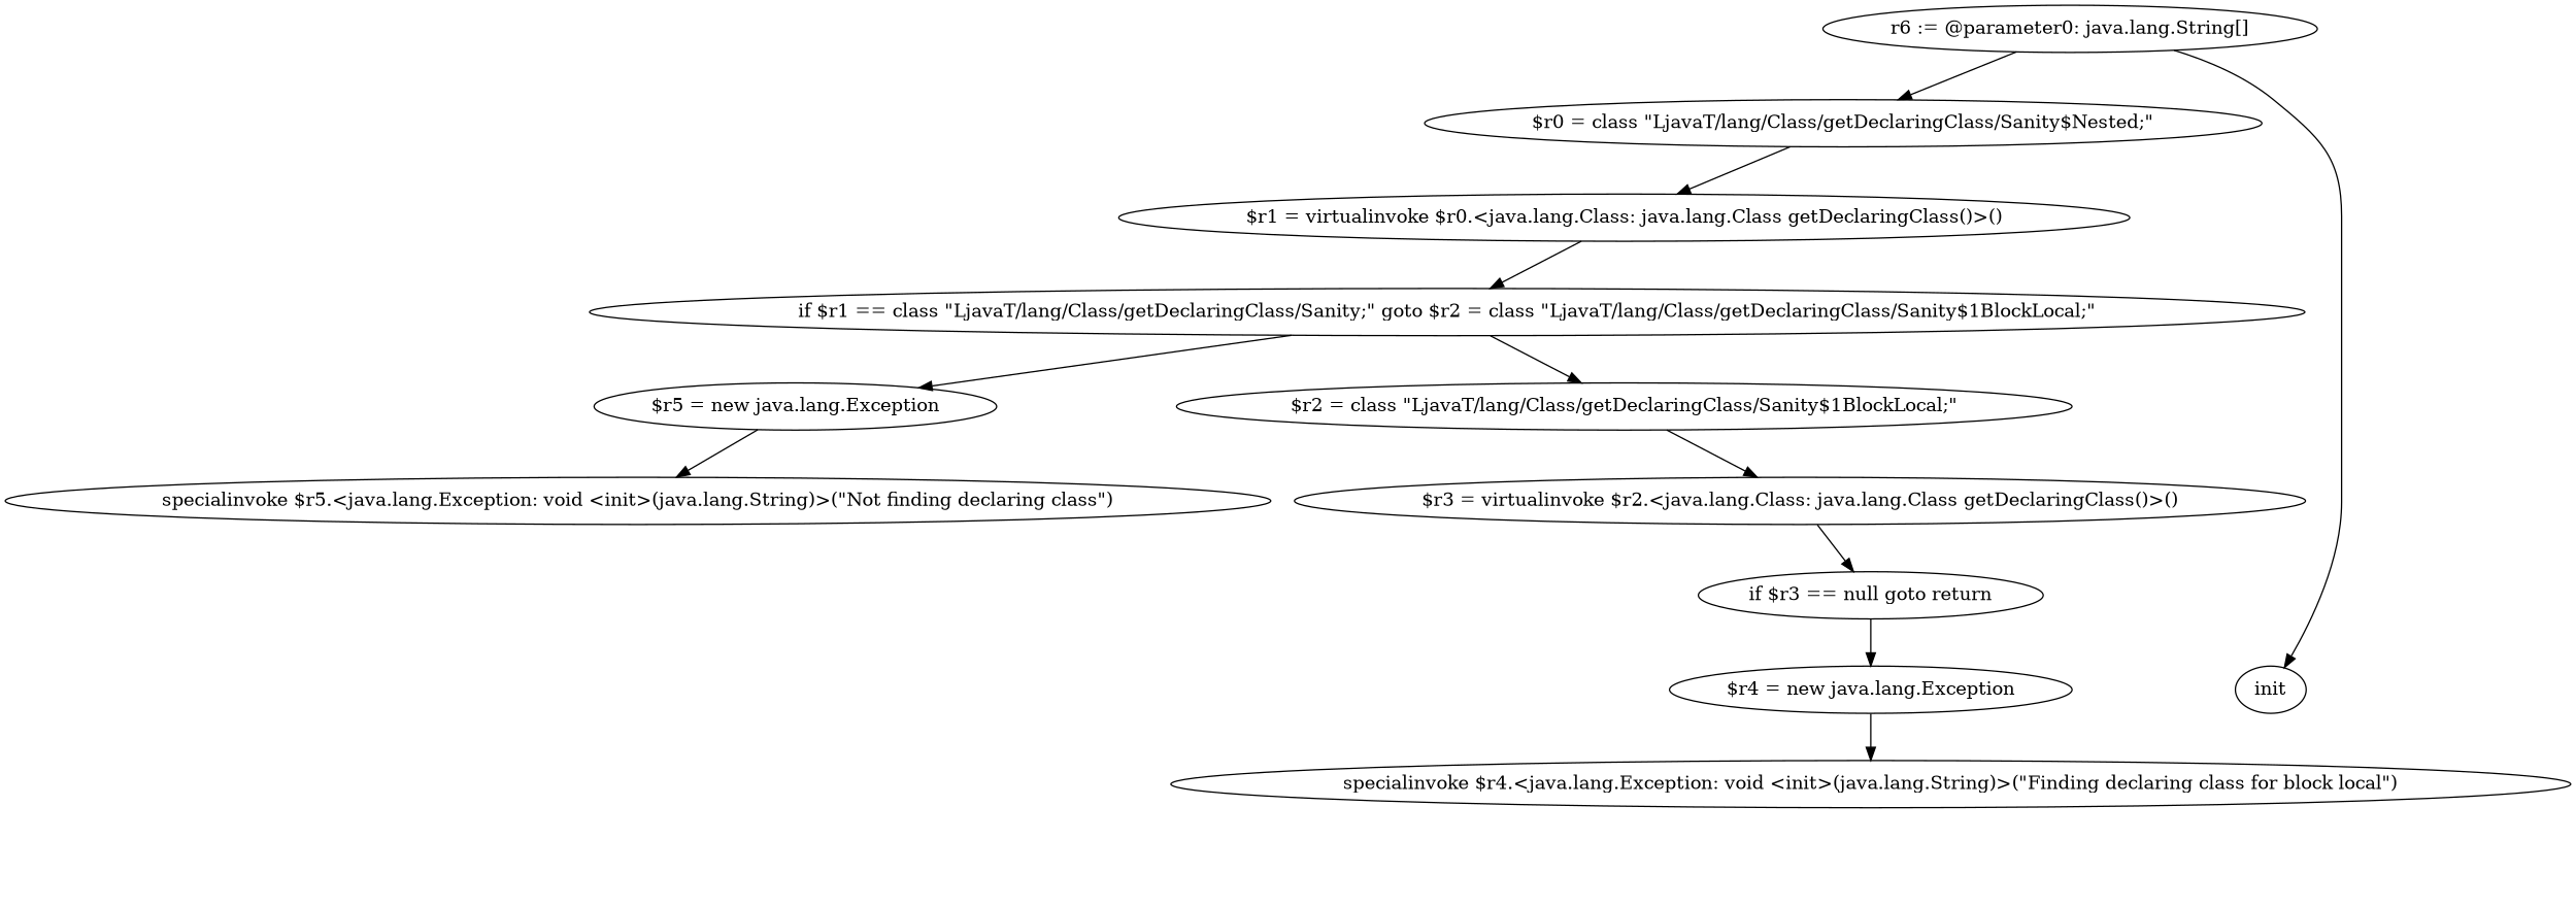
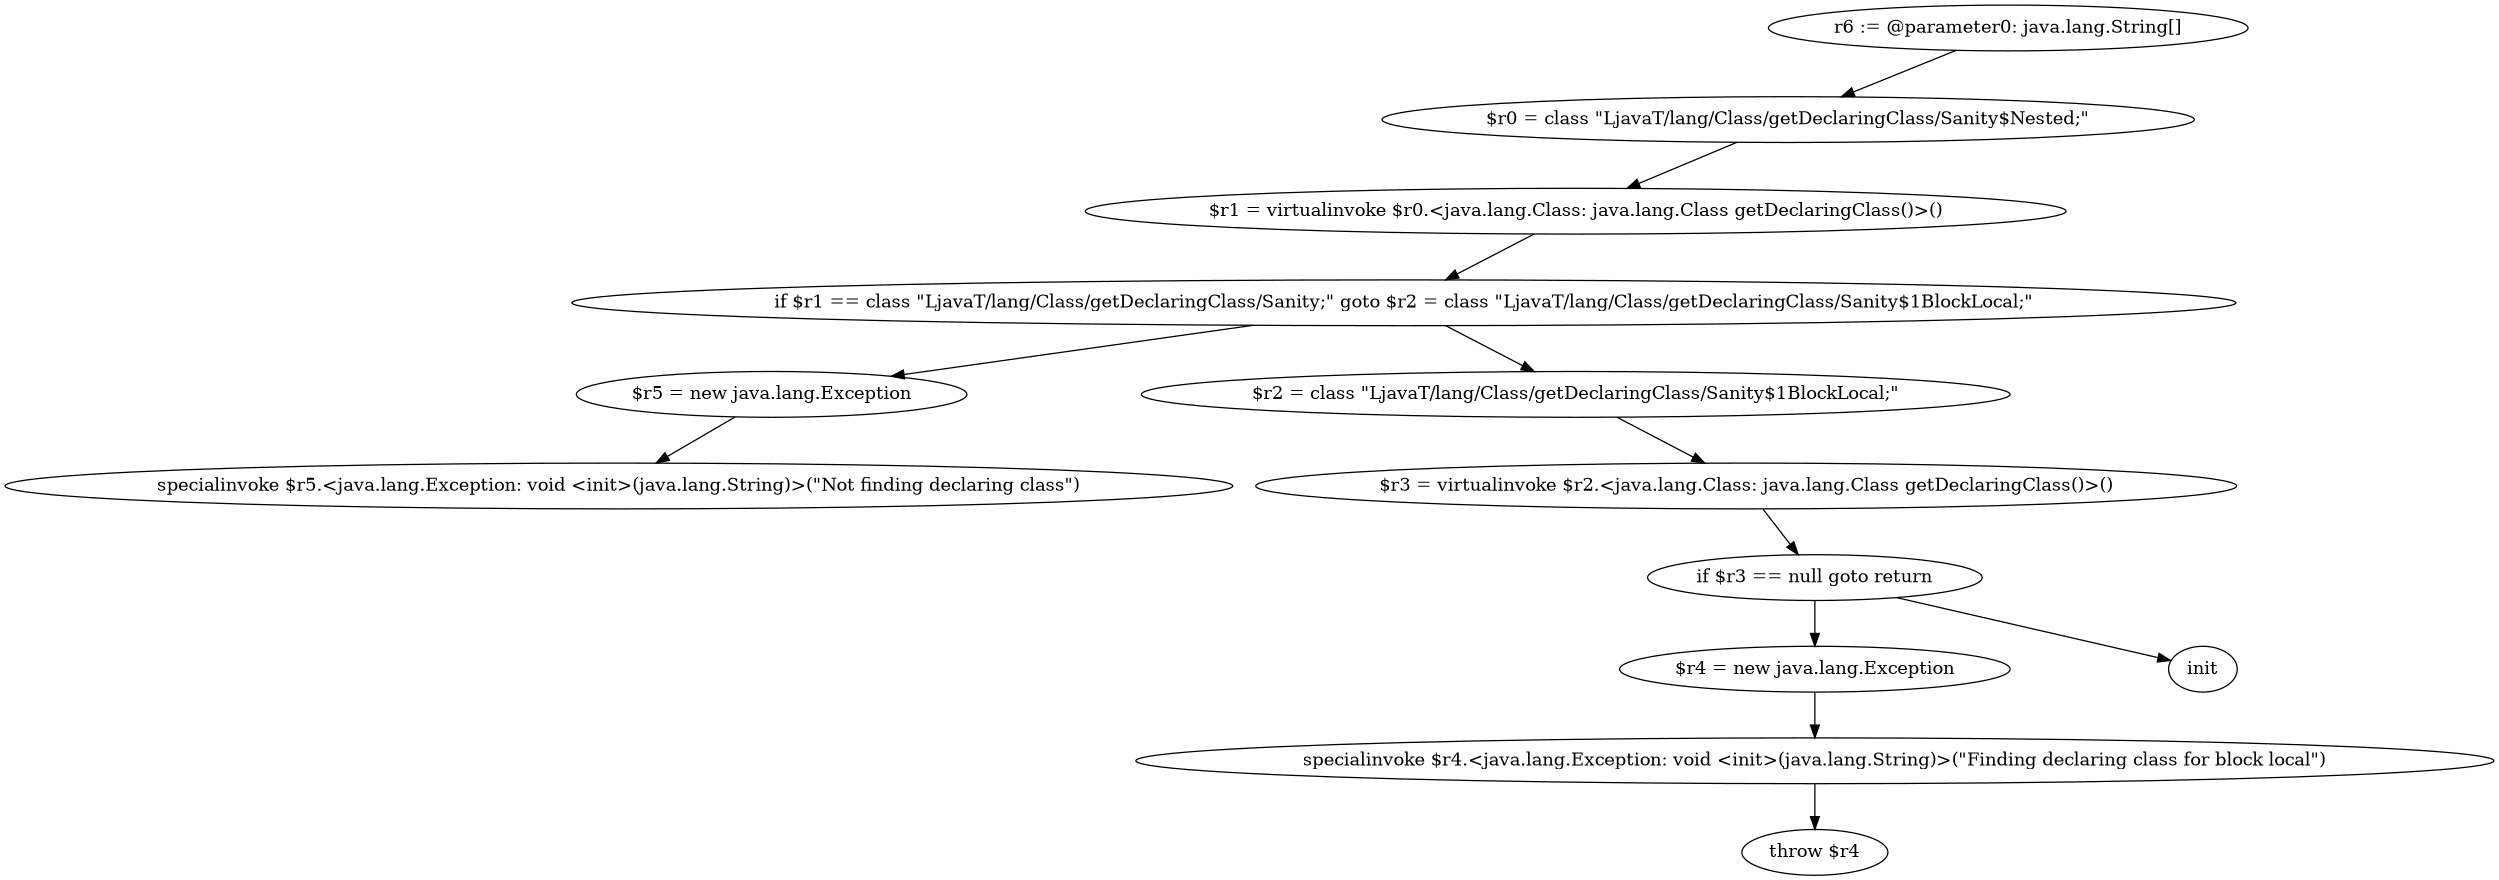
  digraph {
    "r6 := @parameter0: java.lang.String[]"
    "$r0 = class \"LjavaT/lang/Class/getDeclaringClass/Sanity$Nested;\""
    "$r1 = virtualinvoke $r0.<java.lang.Class: java.lang.Class getDeclaringClass()>()"
    "if $r1 == class \"LjavaT/lang/Class/getDeclaringClass/Sanity;\" goto $r2 = class \"LjavaT/lang/Class/getDeclaringClass/Sanity$1BlockLocal;\""
    "$r5 = new java.lang.Exception"
    "$r2 = class \"LjavaT/lang/Class/getDeclaringClass/Sanity$1BlockLocal;\""
    "specialinvoke $r5.<java.lang.Exception: void <init>(java.lang.String)>(\"Not finding declaring class\")"
    "$r3 = virtualinvoke $r2.<java.lang.Class: java.lang.Class getDeclaringClass()>()"
    "if $r3 == null goto return"
    "$r4 = new java.lang.Exception"
    n11 [label=init]
    "specialinvoke $r4.<java.lang.Exception: void <init>(java.lang.String)>(\"Finding declaring class for block local\")"
+   "throw $r4"
    "r6 := @parameter0: java.lang.String[]" -> "$r0 = class \"LjavaT/lang/Class/getDeclaringClass/Sanity$Nested;\""
    "$r0 = class \"LjavaT/lang/Class/getDeclaringClass/Sanity$Nested;\"" -> "$r1 = virtualinvoke $r0.<java.lang.Class: java.lang.Class getDeclaringClass()>()"
    "$r1 = virtualinvoke $r0.<java.lang.Class: java.lang.Class getDeclaringClass()>()" -> "if $r1 == class \"LjavaT/lang/Class/getDeclaringClass/Sanity;\" goto $r2 = class \"LjavaT/lang/Class/getDeclaringClass/Sanity$1BlockLocal;\""
    "if $r1 == class \"LjavaT/lang/Class/getDeclaringClass/Sanity;\" goto $r2 = class \"LjavaT/lang/Class/getDeclaringClass/Sanity$1BlockLocal;\"" -> "$r5 = new java.lang.Exception"
    "if $r1 == class \"LjavaT/lang/Class/getDeclaringClass/Sanity;\" goto $r2 = class \"LjavaT/lang/Class/getDeclaringClass/Sanity$1BlockLocal;\"" -> "$r2 = class \"LjavaT/lang/Class/getDeclaringClass/Sanity$1BlockLocal;\""
    "$r5 = new java.lang.Exception" -> "specialinvoke $r5.<java.lang.Exception: void <init>(java.lang.String)>(\"Not finding declaring class\")"
    "$r2 = class \"LjavaT/lang/Class/getDeclaringClass/Sanity$1BlockLocal;\"" -> "$r3 = virtualinvoke $r2.<java.lang.Class: java.lang.Class getDeclaringClass()>()"
    "$r3 = virtualinvoke $r2.<java.lang.Class: java.lang.Class getDeclaringClass()>()" -> "if $r3 == null goto return"
    "if $r3 == null goto return" -> "$r4 = new java.lang.Exception"
-   "r6 := @parameter0: java.lang.String[]" -> n11
+   "if $r3 == null goto return" -> n11
    "$r4 = new java.lang.Exception" -> "specialinvoke $r4.<java.lang.Exception: void <init>(java.lang.String)>(\"Finding declaring class for block local\")"
+   "specialinvoke $r4.<java.lang.Exception: void <init>(java.lang.String)>(\"Finding declaring class for block local\")" -> "throw $r4"
  }
